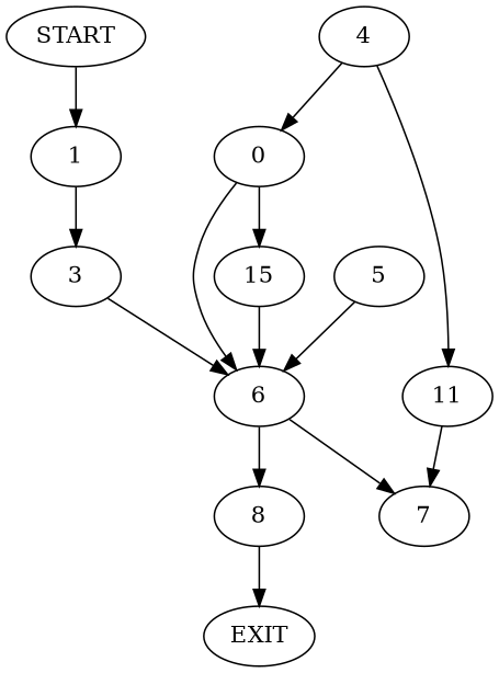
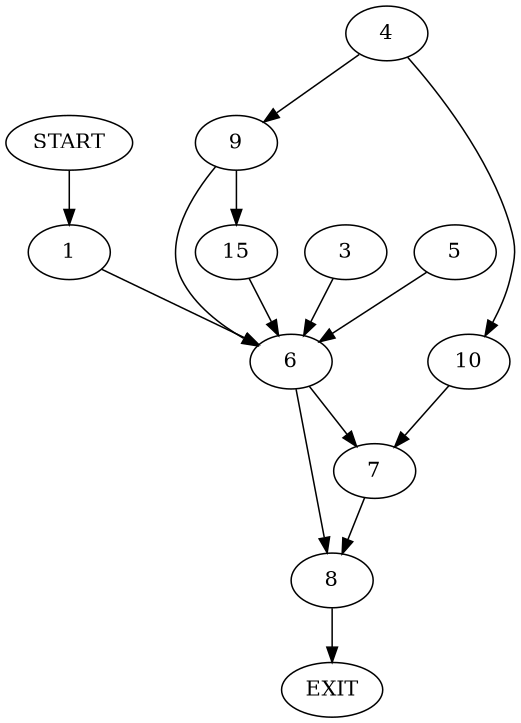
  digraph {
    n1 [label=START]
    1
    3
    n4 [label=EXIT]
    6
    4
-   9 [label=0]
-   10 [label=11]
+   9
+   10
    5
    7
    8
    n12 [label=15]
    n1 -> 1
-   1 -> 3
+   1 -> 6
    3 -> 6
    6 -> 7
    6 -> 8
    4 -> 9
    4 -> 10
    9 -> 6
    9 -> n12
    10 -> 7
    5 -> 6
+   7 -> 8
    8 -> n4
    n12 -> 6
  }
